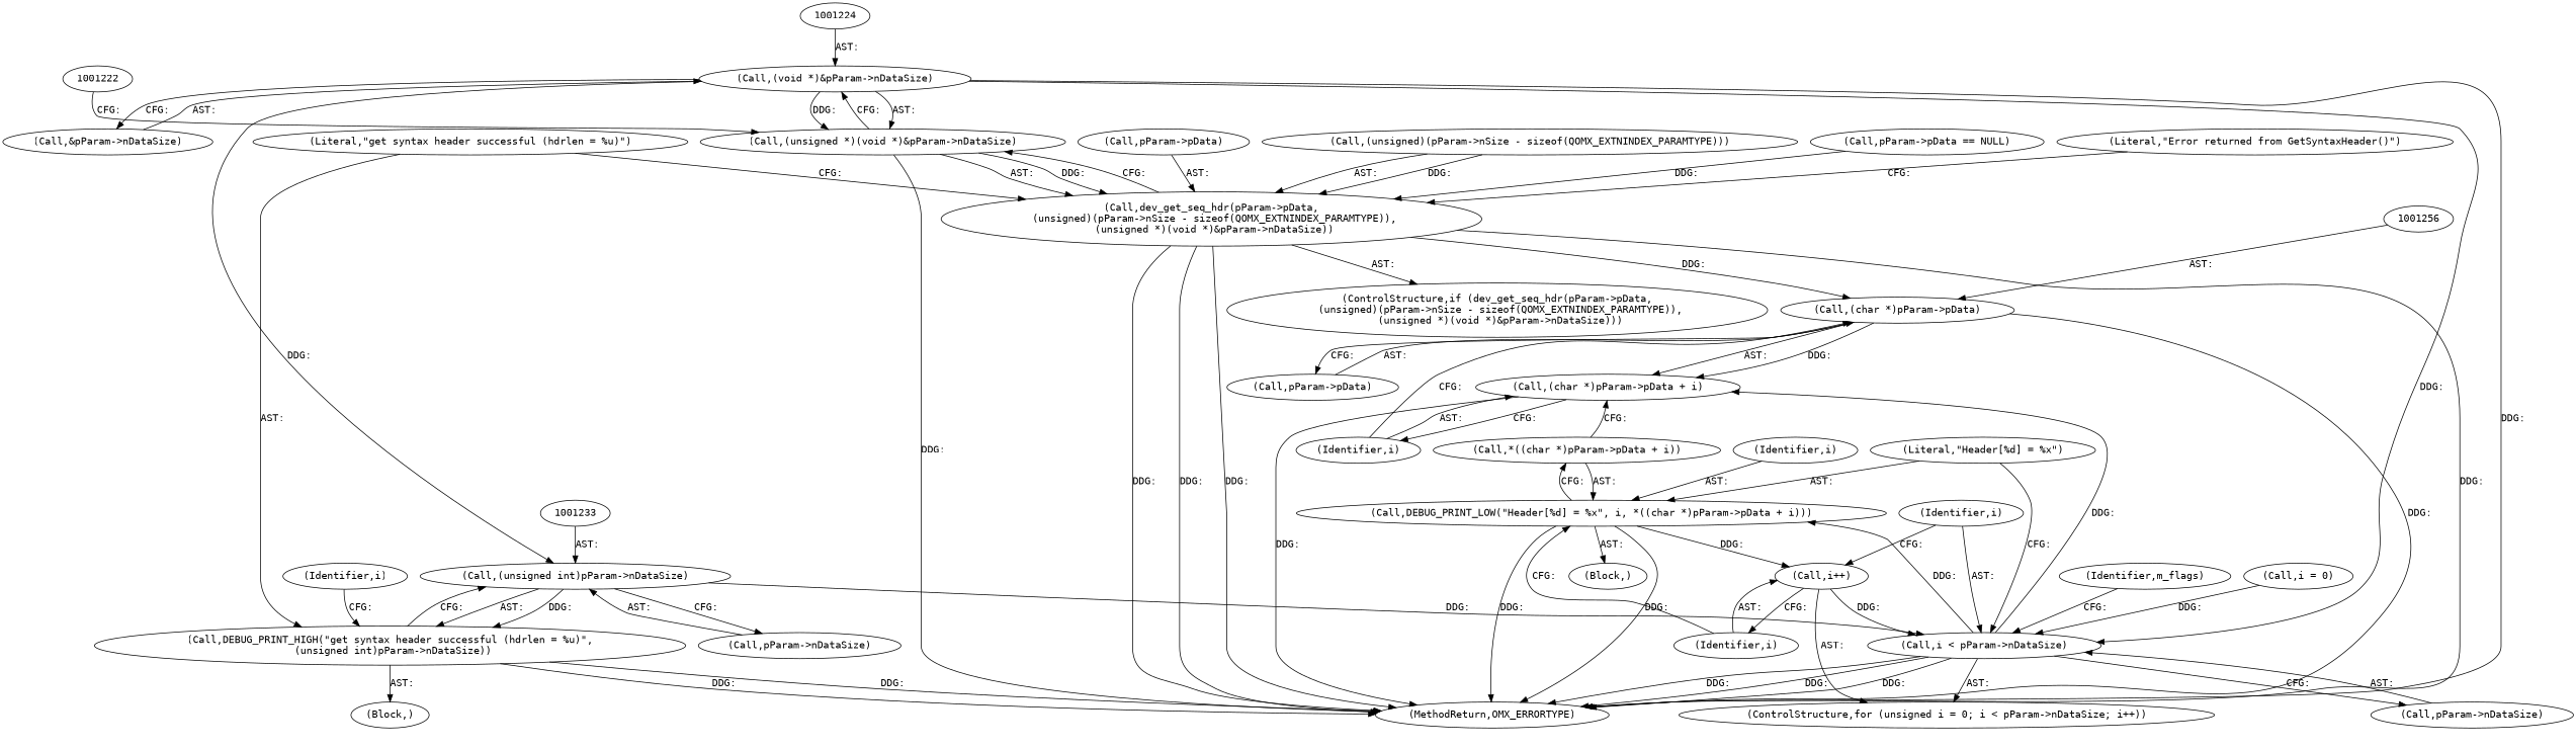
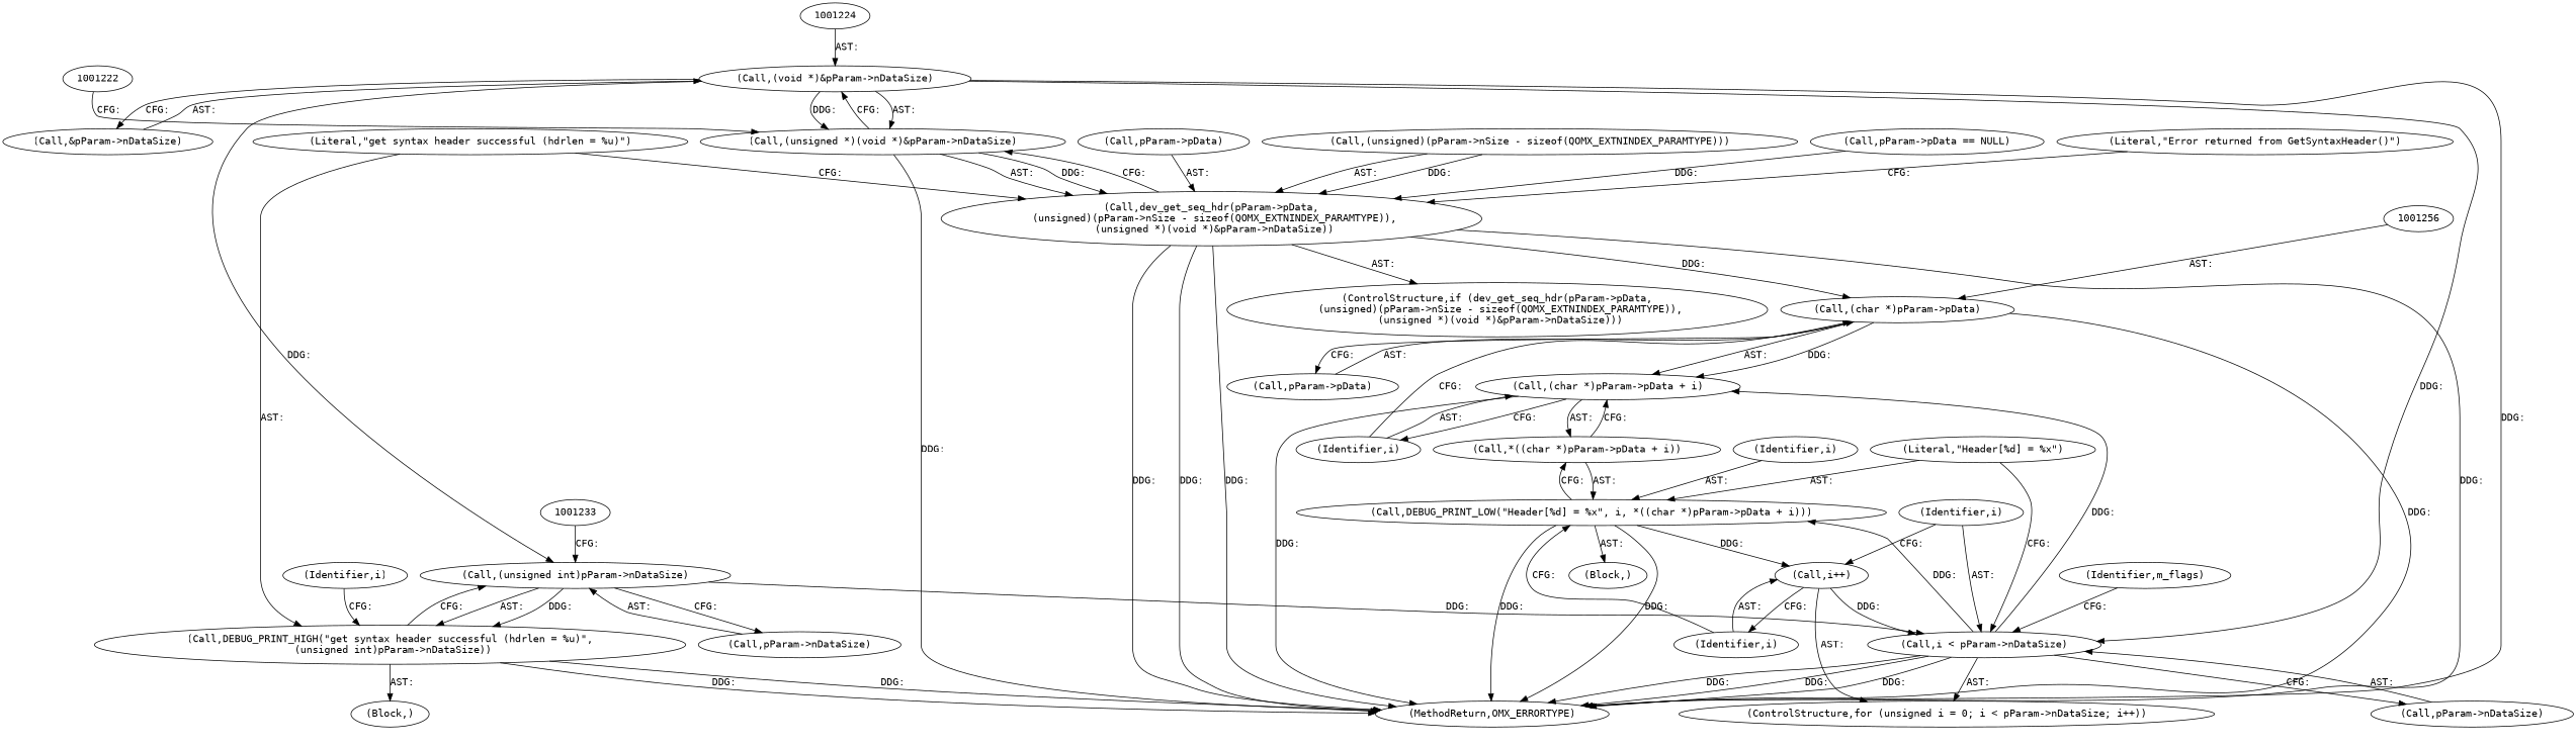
  digraph {
    fontname="DejaVu Sans Mono"
    node [fontname="DejaVu Sans Mono"]
    edge [fontname="DejaVu Sans Mono"]
    n1 [label="(Call,(void *)&pParam->nDataSize)"]
    n2 [label="(Call,(unsigned *)(void *)&pParam->nDataSize)"]
    n3 [label="(Call,(unsigned int)pParam->nDataSize)"]
    n4 [label="(Call,i < pParam->nDataSize)"]
    n5 [label="(Call,&pParam->nDataSize)"]
    n6 [label="(MethodReturn,OMX_ERRORTYPE)"]
    n7 [label="(Call,dev_get_seq_hdr(pParam->pData,\n (unsigned)(pParam->nSize - sizeof(QOMX_EXTNINDEX_PARAMTYPE)),\n (unsigned *)(void *)&pParam->nDataSize))"]
    n8 [label="(Call,DEBUG_PRINT_HIGH(\"get syntax header successful (hdrlen = %u)\",\n (unsigned int)pParam->nDataSize))"]
    n9 [label="(Call,pParam->nDataSize)"]
    n10 [label="(Call,(char *)pParam->pData + i)"]
    n11 [label="(Call,DEBUG_PRINT_LOW(\"Header[%d] = %x\", i, *((char *)pParam->pData + i)))"]
    n12 [label="(ControlStructure,for (unsigned i = 0; i < pParam->nDataSize; i++))"]
    n13 [label="(Call,pParam->nDataSize)"]
    n14 [label="(Call,(char *)pParam->pData)"]
    n15 [label="(ControlStructure,if (dev_get_seq_hdr(pParam->pData,\n (unsigned)(pParam->nSize - sizeof(QOMX_EXTNINDEX_PARAMTYPE)),\n (unsigned *)(void *)&pParam->nDataSize)))"]
    n16 [label="(Call,pParam->pData)"]
    n17 [label="(Call,*((char *)pParam->pData + i))"]
    n18 [label="(Identifier,i)"]
    n19 [label="(Block,)"]
    n20 [label="(Call,i++)"]
    n21 [label="(Block,)"]
    n22 [label="(Identifier,i)"]
    n23 [label="(Call,pParam->pData == NULL)"]
-   n24 [label="(Call,i = 0)"]
    n25 [label="(Call,(unsigned)(pParam->nSize - sizeof(QOMX_EXTNINDEX_PARAMTYPE)))"]
    n26 [label="(Identifier,i)"]
    n27 [label="(Literal,\"Header[%d] = %x\")"]
    n28 [label="(Literal,\"Error returned from GetSyntaxHeader()\")"]
    n29 [label="(Call,pParam->pData)"]
    n30 [label="(Identifier,i)"]
    n31 [label="(Literal,\"get syntax header successful (hdrlen = %u)\")"]
    n32 [label="(Identifier,i)"]
    n33 [label="(Identifier,m_flags)"]
    1001224
    1001222
    1001256
    1001233
    n1 -> n2 [label="AST: "]
    n1 -> n2 [label="DDG: "]
    n1 -> n3 [label="DDG: "]
    n1 -> n4 [label="DDG: "]
    n1 -> n5 [label="CFG: "]
    n1 -> n6 [label="DDG: "]
    n2 -> n1 [label="CFG: "]
    n2 -> n6 [label="DDG: "]
    n2 -> n7 [label="AST: "]
    n2 -> n7 [label="DDG: "]
    n3 -> n4 [label="DDG: "]
    n3 -> n8 [label="AST: "]
    n3 -> n8 [label="DDG: "]
    n3 -> n9 [label="CFG: "]
    n4 -> n6 [label="DDG: "]
    n4 -> n6 [label="DDG: "]
    n4 -> n6 [label="DDG: "]
    n4 -> n10 [label="DDG: "]
    n4 -> n11 [label="DDG: "]
    n4 -> n12 [label="AST: "]
    n4 -> n13 [label="CFG: "]
    n5 -> n1 [label="AST: "]
    n7 -> n2 [label="CFG: "]
    n7 -> n6 [label="DDG: "]
    n7 -> n6 [label="DDG: "]
    n7 -> n6 [label="DDG: "]
    n7 -> n6 [label="DDG: "]
    n7 -> n14 [label="DDG: "]
    n7 -> n15 [label="AST: "]
    n8 -> n3 [label="CFG: "]
    n8 -> n6 [label="DDG: "]
    n8 -> n6 [label="DDG: "]
    n8 -> n19 [label="AST: "]
    n9 -> n3 [label="AST: "]
    n10 -> n6 [label="DDG: "]
+   n10 -> n17 [label="AST: "]
    n10 -> n18 [label="CFG: "]
    n11 -> n6 [label="DDG: "]
    n11 -> n6 [label="DDG: "]
    n11 -> n17 [label="CFG: "]
    n11 -> n20 [label="DDG: "]
    n11 -> n21 [label="AST: "]
    n13 -> n4 [label="AST: "]
    n14 -> n6 [label="DDG: "]
    n14 -> n10 [label="AST: "]
    n14 -> n10 [label="DDG: "]
    n14 -> n16 [label="CFG: "]
    n16 -> n14 [label="AST: "]
    n17 -> n10 [label="CFG: "]
    n17 -> n11 [label="AST: "]
    n18 -> n10 [label="AST: "]
    n18 -> n14 [label="CFG: "]
    n20 -> n4 [label="DDG: "]
    n20 -> n12 [label="AST: "]
    n20 -> n22 [label="CFG: "]
    n22 -> n11 [label="CFG: "]
    n22 -> n20 [label="AST: "]
    n23 -> n7 [label="DDG: "]
-   n24 -> n4 [label="DDG: "]
    n25 -> n7 [label="AST: "]
    n25 -> n7 [label="DDG: "]
    n26 -> n4 [label="AST: "]
    n26 -> n20 [label="CFG: "]
    n27 -> n4 [label="CFG: "]
    n27 -> n11 [label="AST: "]
    n28 -> n7 [label="CFG: "]
    n29 -> n7 [label="AST: "]
    n30 -> n11 [label="AST: "]
    n31 -> n7 [label="CFG: "]
    n31 -> n8 [label="AST: "]
    n32 -> n8 [label="CFG: "]
    n33 -> n4 [label="CFG: "]
    1001224 -> n1 [label="AST: "]
    1001222 -> n2 [label="CFG: "]
    1001256 -> n14 [label="AST: "]
-   1001233 -> n3 [label="AST: "]
+   1001233 -> n3 [label="CFG: "]
  }
